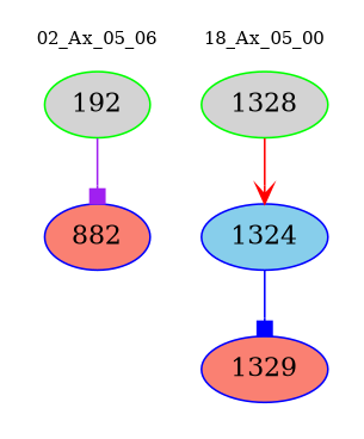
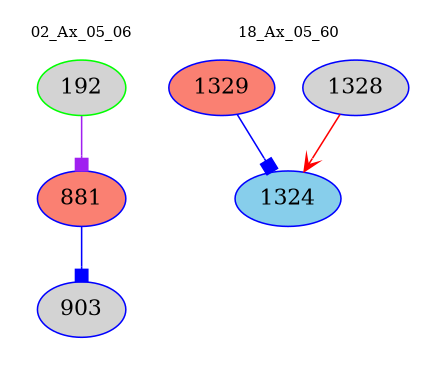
  digraph {
    node [color=blue fillcolor=lightgrey style=filled]
    edge [arrowhead=box color=blue]
    n1 [color=green label=192]
-   n2 [fillcolor=salmon label=882]
-   n4 [color=green label=1328]
+   n2 [fillcolor=salmon label=881]
+   n3 [label=903]
+   n4 [label=1328]
    n5 [fillcolor=skyblue label=1324]
    n6 [fillcolor=salmon label=1329]
    subgraph cluster_1 {
      color=white
      fontsize=10
      label="02_Ax_05_06"
      n1
      n2
+     n3
    }
    subgraph cluster_2 {
      color=white
      fontsize=10
-     label="18_Ax_05_00"
+     label="18_Ax_05_60"
      n4
      n5
      n6
    }
    n1 -> n2 [color=purple]
+   n2 -> n3
    n4 -> n5 [arrowhead=vee color=red]
-   n5 -> n6
+   n6 -> n5
  }
